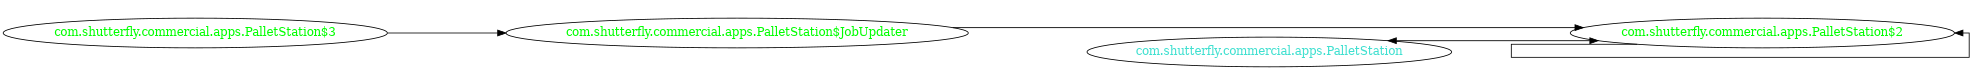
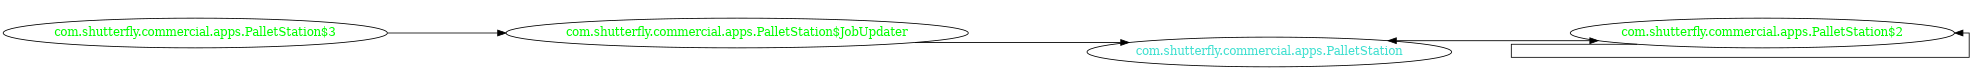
  digraph {
    concentrate=true
    rankdir=LR
    ranksep=2.0
    splines=ortho
    node [fontcolor=green]
    "com.shutterfly.commercial.apps.PalletStation$2"
    "com.shutterfly.commercial.apps.PalletStation$3"
    "com.shutterfly.commercial.apps.PalletStation$JobUpdater"
    "com.shutterfly.commercial.apps.PalletStation" [fontcolor=turquoise]
    "com.shutterfly.commercial.apps.PalletStation$2" -> "com.shutterfly.commercial.apps.PalletStation$2"
    "com.shutterfly.commercial.apps.PalletStation$3" -> "com.shutterfly.commercial.apps.PalletStation$JobUpdater"
-   "com.shutterfly.commercial.apps.PalletStation$JobUpdater" -> "com.shutterfly.commercial.apps.PalletStation$2"
+   "com.shutterfly.commercial.apps.PalletStation$JobUpdater" -> "com.shutterfly.commercial.apps.PalletStation"
    "com.shutterfly.commercial.apps.PalletStation" -> "com.shutterfly.commercial.apps.PalletStation$2" [dir=both]
  }
